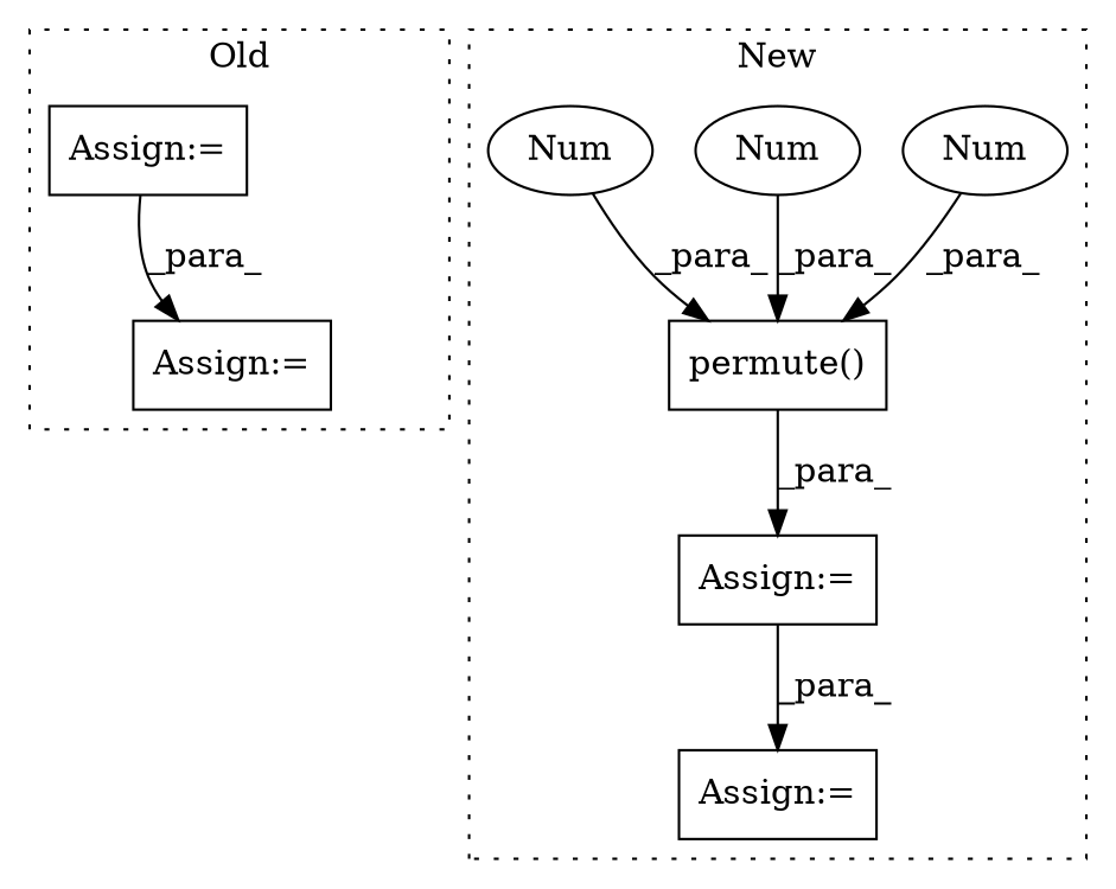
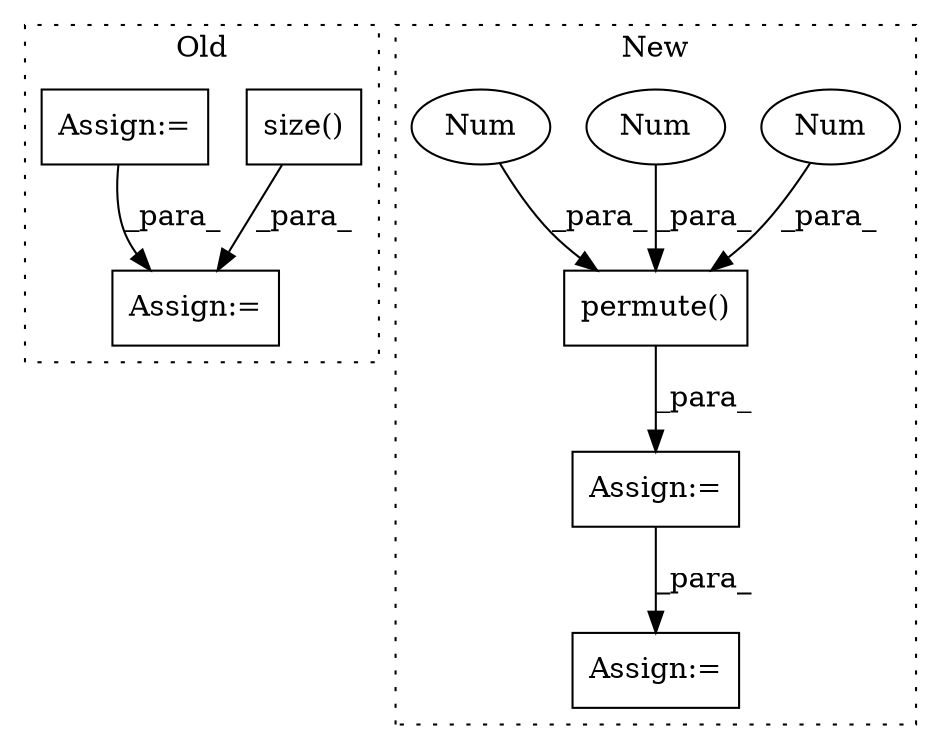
  digraph {
    node [a=68 l=3 shape=box]
+   n1 [a=75 l=14 label="size()" s=1041]
    n2 [label="Assign:=" s=1159]
    n3 [label="Assign:=" s=1117]
    n4 [a=75 l="16,1" label="permute()" s="1482,1505"]
    n5 [a=76 l=1 label=Num s=1501 shape=ellipse]
    n6 [a=76 l=1 label=Num s=1504 shape=ellipse]
    n7 [a=76 l=1 label=Num s=1498 shape=ellipse]
    n8 [label="Assign:=" s=1479]
    n9 [label="Assign:=" s=1532]
    subgraph cluster_1 {
      label=Old
      style=dotted
+     n1
      n2
      n3
    }
    subgraph cluster_2 {
      label=New
      style=dotted
      n4
      n5
      n6
      n7
      n8
      n9
    }
+   n1 -> n2 [label=_para_]
    n3 -> n2 [label=_para_]
    n4 -> n8 [label=_para_]
    n5 -> n4 [label=_para_]
    n6 -> n4 [label=_para_]
    n7 -> n4 [label=_para_]
    n8 -> n9 [label=_para_]
  }
